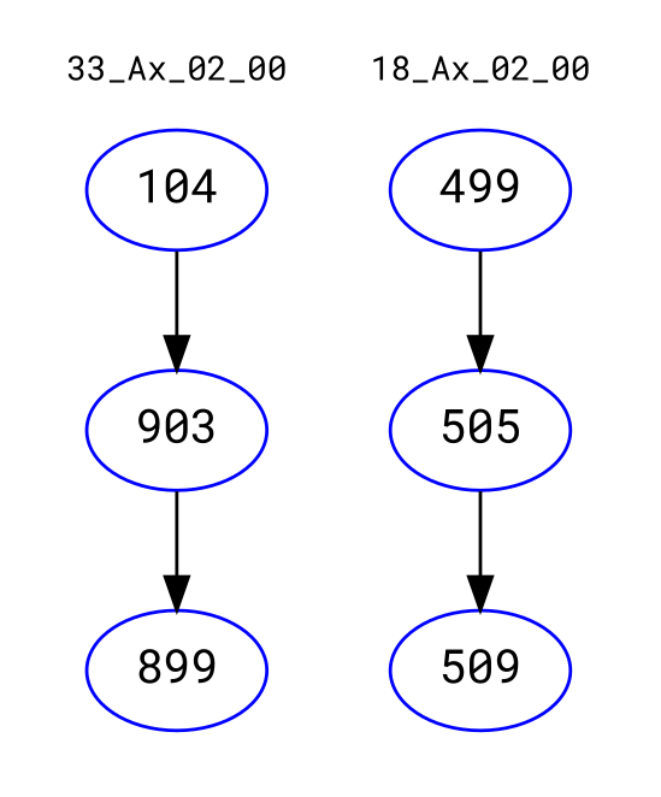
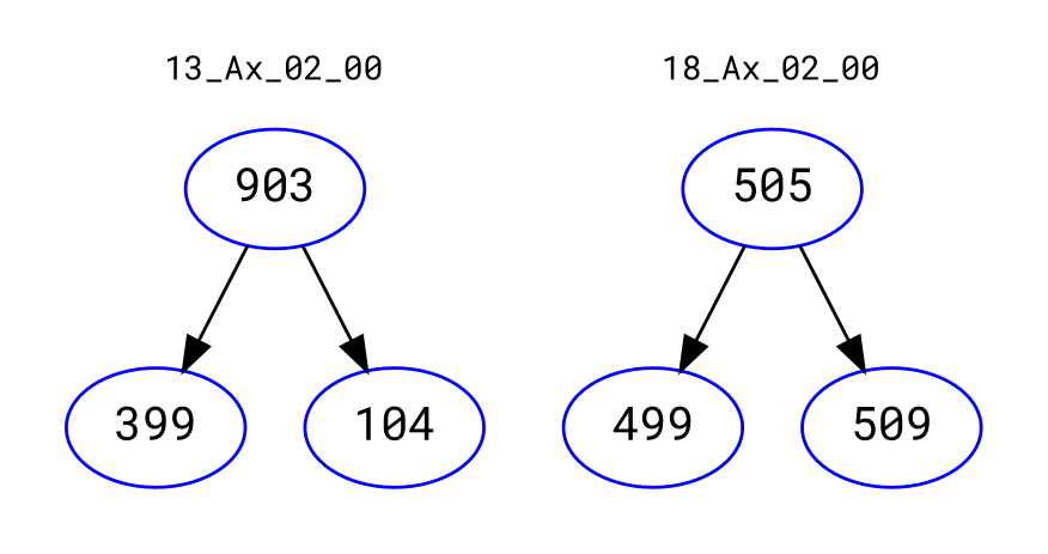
  digraph {
    fontname="Roboto Mono"
    node [color=blue fontname="Roboto Mono"]
    edge [color=black fontname="Roboto Mono"]
    n1 [label=903]
-   n2 [label=899]
+   n2 [label=399]
    n3 [label=104]
    n4 [label=505]
    n5 [label=499]
    n6 [label=509]
    subgraph cluster_1 {
      color=white
      fontsize=10
-     label="33_Ax_02_00"
+     label="13_Ax_02_00"
      n1
      n2
      n3
    }
    subgraph cluster_2 {
      color=white
      fontsize=10
      label="18_Ax_02_00"
      n4
      n5
      n6
    }
    n1 -> n2
-   n3 -> n1
-   n5 -> n4
+   n1 -> n3
+   n4 -> n5
    n4 -> n6
  }
